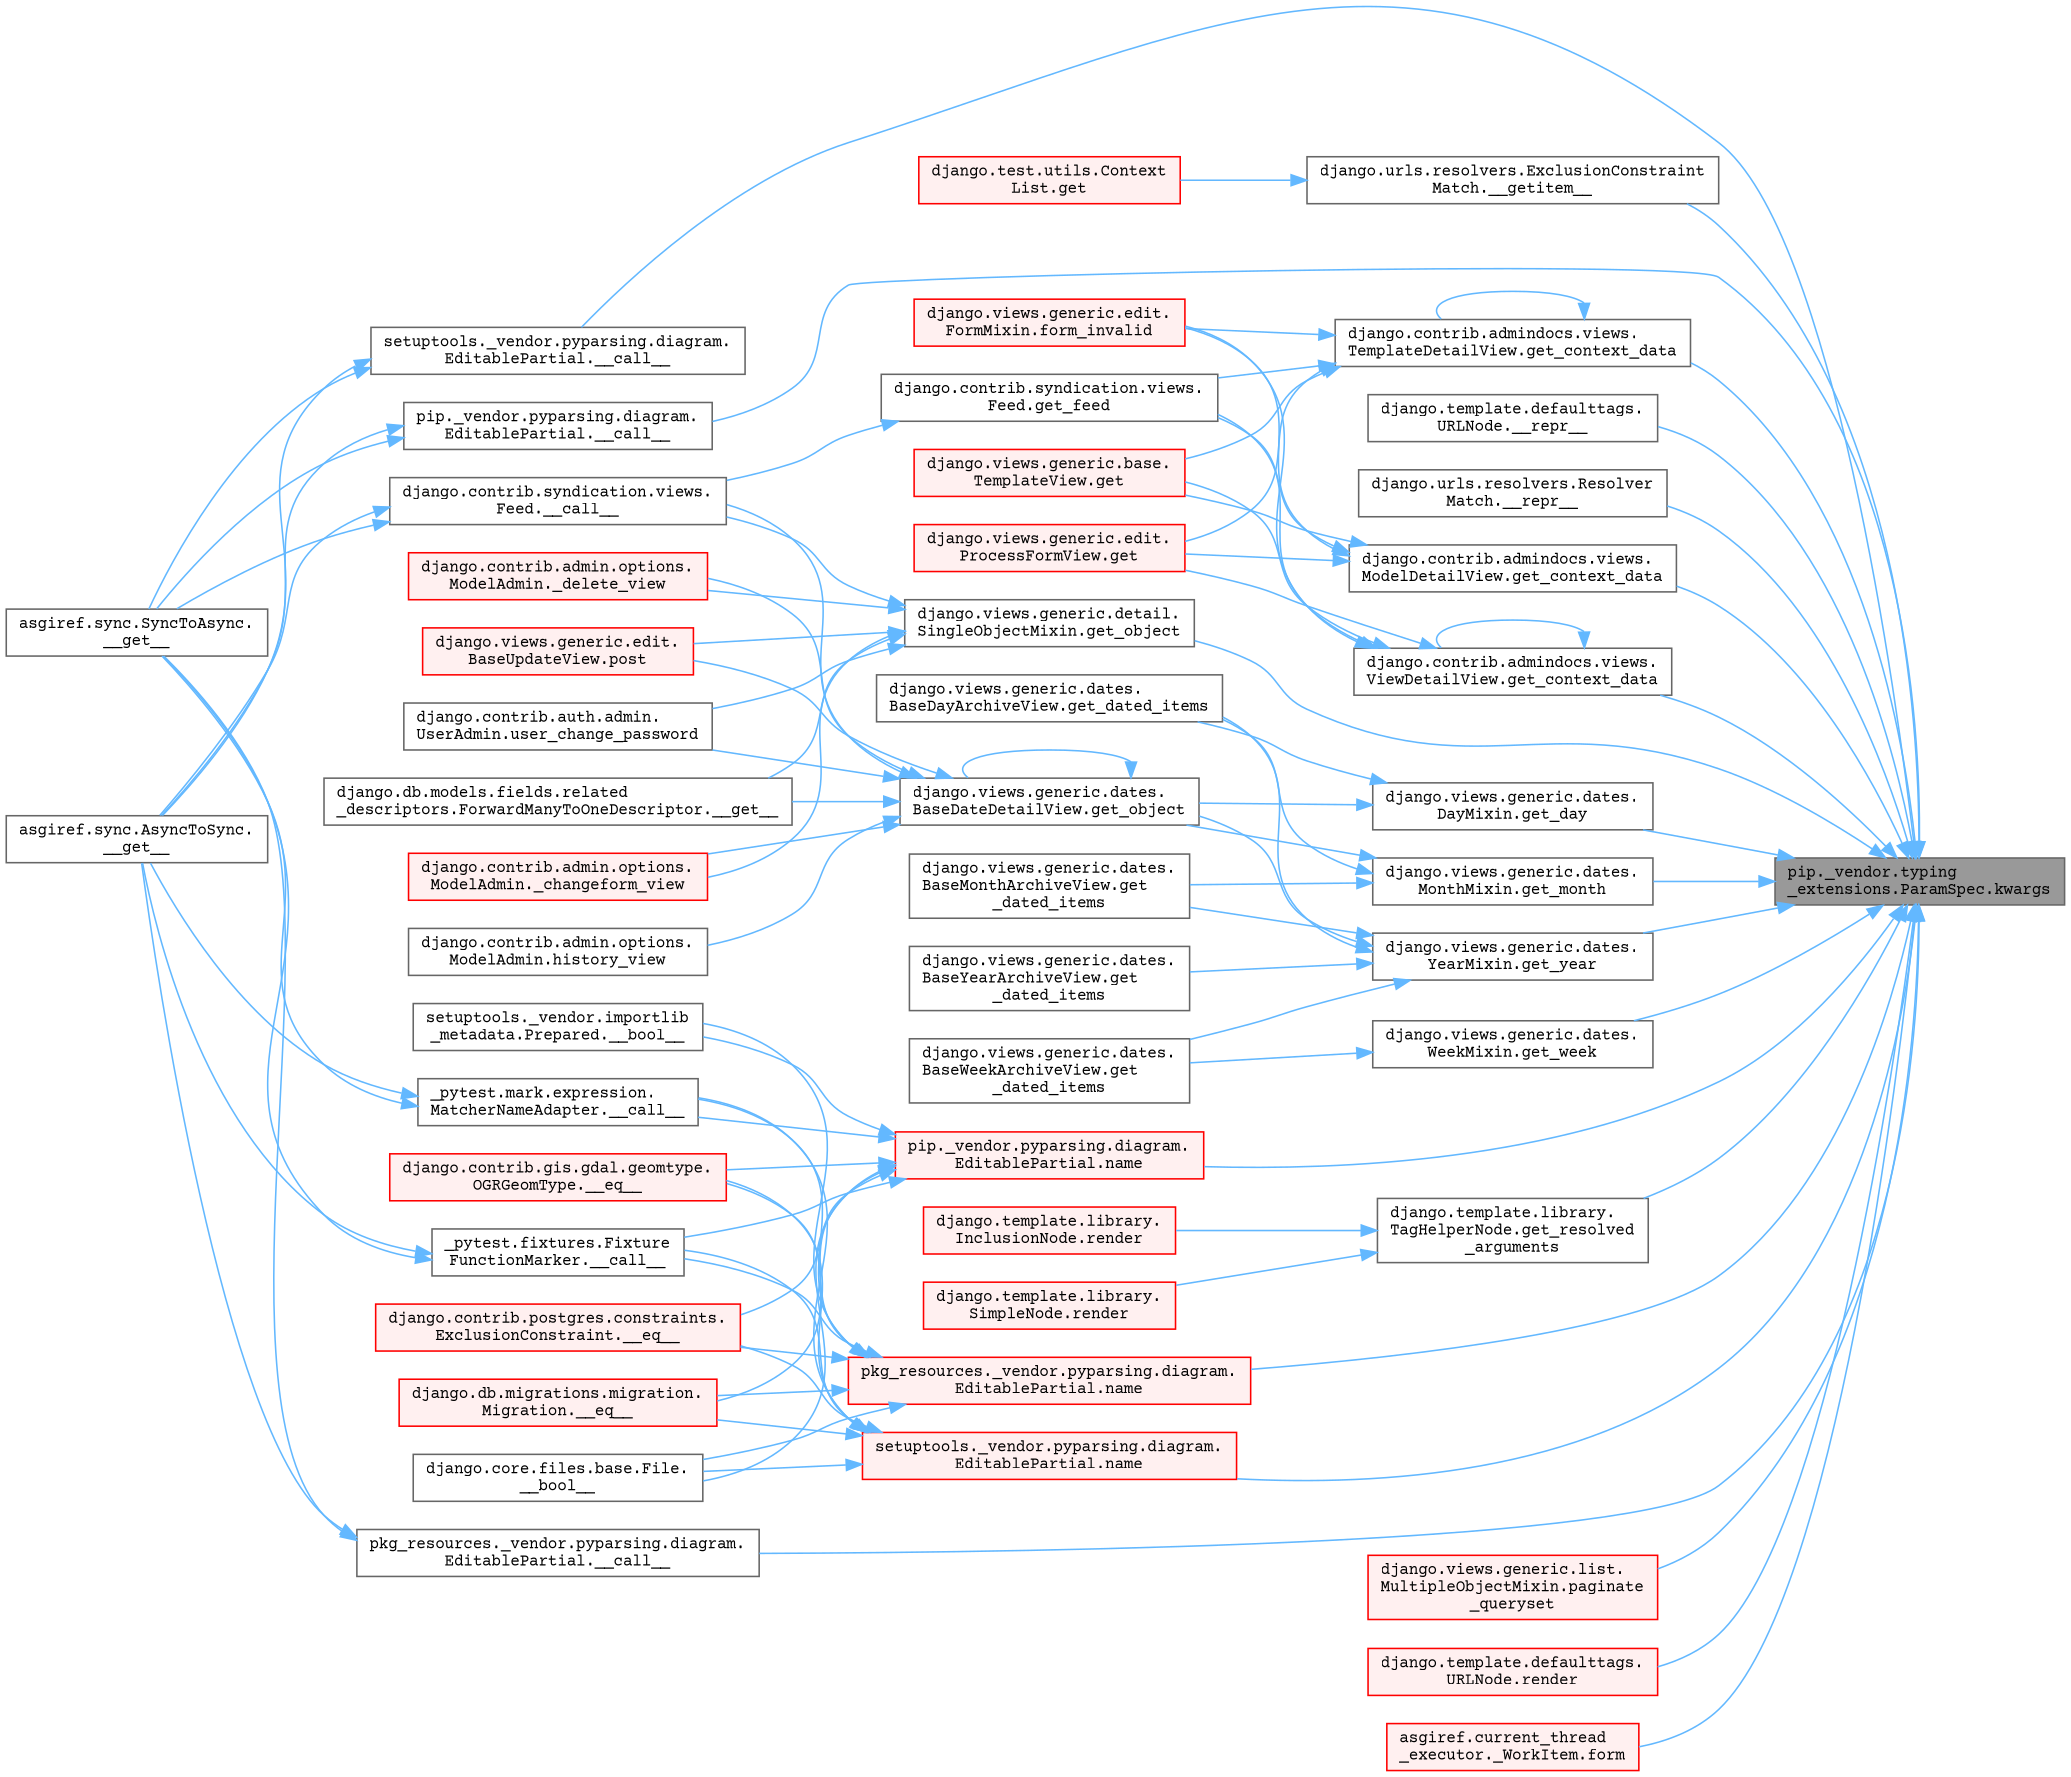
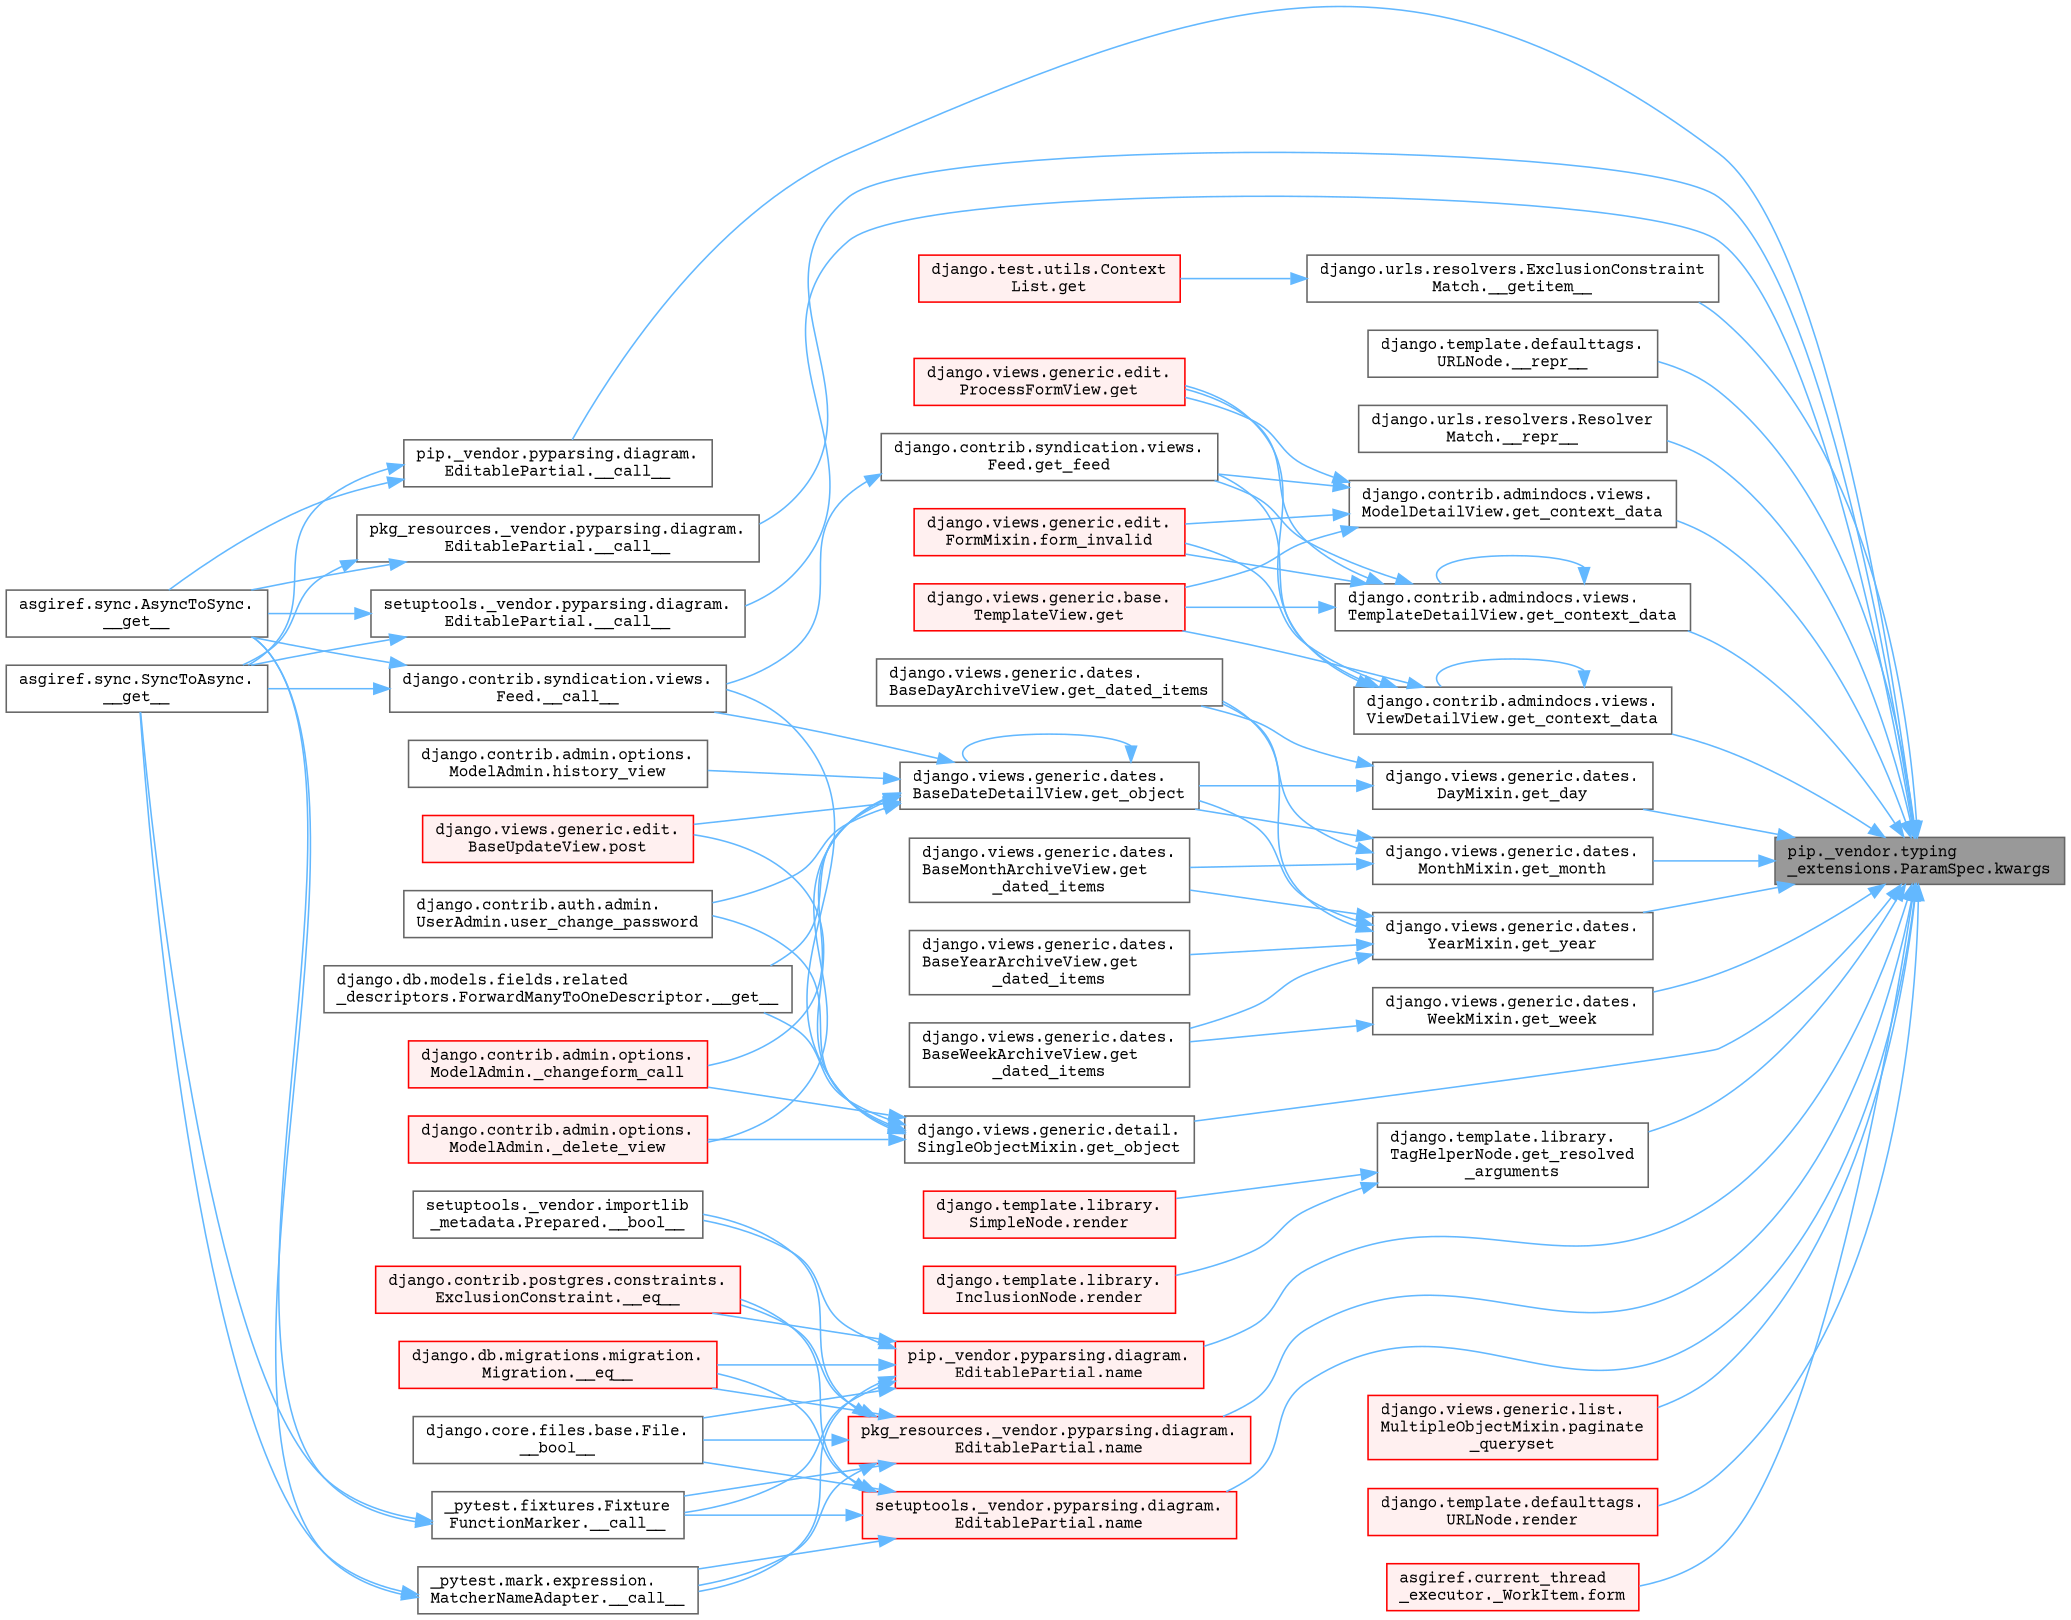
  digraph {
    fontname="Courier Prime"
    rankdir=RL
    node [color=grey40 fillcolor=white fontname="Courier Prime" fontsize=10 shape=box style=filled]
    edge [color=steelblue1 dir=back fontname="Courier Prime" fontsize=10 labelfontname=Helvetica labelfontsize=10 style=solid]
    n1 [color=gray40 fillcolor=grey60 fontcolor=black height=0.2 label="pip._vendor.typing\l_extensions.ParamSpec.kwargs" width=0.4]
    n2 [height=0.2 label="pip._vendor.pyparsing.diagram.\lEditablePartial.__call__" width=0.4]
    n3 [height=0.2 label="pkg_resources._vendor.pyparsing.diagram.\lEditablePartial.__call__" width=0.4]
    n4 [height=0.2 label="setuptools._vendor.pyparsing.diagram.\lEditablePartial.__call__" width=0.4]
    n5 [height=0.2 label="django.urls.resolvers.ExclusionConstraint\lMatch.__getitem__" width=0.4]
    n6 [height=0.2 label="django.template.defaulttags.\lURLNode.__repr__" width=0.4]
    n7 [height=0.2 label="django.urls.resolvers.Resolver\lMatch.__repr__" width=0.4]
    n8 [height=0.2 label="django.contrib.admindocs.views.\lModelDetailView.get_context_data" width=0.4]
    n9 [height=0.2 label="django.contrib.admindocs.views.\lTemplateDetailView.get_context_data" width=0.4]
    n10 [height=0.2 label="django.contrib.admindocs.views.\lViewDetailView.get_context_data" width=0.4]
    n11 [height=0.2 label="django.views.generic.dates.\lDayMixin.get_day" width=0.4]
    n12 [height=0.2 label="django.views.generic.dates.\lMonthMixin.get_month" width=0.4]
    n13 [height=0.2 label="django.views.generic.detail.\lSingleObjectMixin.get_object" width=0.4]
    n14 [height=0.2 label="django.template.library.\lTagHelperNode.get_resolved\l_arguments" width=0.4]
    n15 [height=0.2 label="django.views.generic.dates.\lWeekMixin.get_week" width=0.4]
    n16 [height=0.2 label="django.views.generic.dates.\lYearMixin.get_year" width=0.4]
    n17 [color=red fillcolor="#FFF0F0" height=0.2 label="pip._vendor.pyparsing.diagram.\lEditablePartial.name" width=0.4]
    n18 [color=red fillcolor="#FFF0F0" height=0.2 label="pkg_resources._vendor.pyparsing.diagram.\lEditablePartial.name" width=0.4]
    n19 [color=red fillcolor="#FFF0F0" height=0.2 label="setuptools._vendor.pyparsing.diagram.\lEditablePartial.name" width=0.4]
    n20 [color=red fillcolor="#FFF0F0" height=0.2 label="django.views.generic.list.\lMultipleObjectMixin.paginate\l_queryset" width=0.4]
    n21 [color=red fillcolor="#FFF0F0" height=0.2 label="django.template.defaulttags.\lURLNode.render" width=0.4]
    n22 [color=red fillcolor="#FFF0F0" height=0.2 label="asgiref.current_thread\l_executor._WorkItem.form" width=0.4]
    n23 [height=0.2 label="asgiref.sync.AsyncToSync.\l__get__" width=0.4]
    n24 [height=0.2 label="asgiref.sync.SyncToAsync.\l__get__" width=0.4]
    n25 [color=red fillcolor="#FFF0F0" height=0.2 label="django.test.utils.Context\lList.get" width=0.4]
    n26 [color=red fillcolor="#FFF0F0" height=0.2 label="django.views.generic.edit.\lFormMixin.form_invalid" width=0.4]
    n27 [color=red fillcolor="#FFF0F0" height=0.2 label="django.views.generic.base.\lTemplateView.get" width=0.4]
    n28 [color=red fillcolor="#FFF0F0" height=0.2 label="django.views.generic.edit.\lProcessFormView.get" width=0.4]
    n29 [height=0.2 label="django.contrib.syndication.views.\lFeed.get_feed" width=0.4]
    n30 [height=0.2 label="django.views.generic.dates.\lBaseDayArchiveView.get_dated_items" width=0.4]
    n31 [height=0.2 label="django.views.generic.dates.\lBaseDateDetailView.get_object" width=0.4]
    n32 [height=0.2 label="django.views.generic.dates.\lBaseMonthArchiveView.get\l_dated_items" width=0.4]
    n33 [height=0.2 label="django.contrib.syndication.views.\lFeed.__call__" width=0.4]
    n34 [height=0.2 label="django.db.models.fields.related\l_descriptors.ForwardManyToOneDescriptor.__get__" width=0.4]
-   n35 [color=red fillcolor="#FFF0F0" height=0.2 label="django.contrib.admin.options.\lModelAdmin._changeform_view" width=0.4]
+   n35 [color=red fillcolor="#FFF0F0" height=0.2 label="django.contrib.admin.options.\lModelAdmin._changeform_call" width=0.4]
    n36 [color=red fillcolor="#FFF0F0" height=0.2 label="django.contrib.admin.options.\lModelAdmin._delete_view" width=0.4]
    n37 [color=red fillcolor="#FFF0F0" height=0.2 label="django.views.generic.edit.\lBaseUpdateView.post" width=0.4]
    n38 [height=0.2 label="django.contrib.auth.admin.\lUserAdmin.user_change_password" width=0.4]
    n39 [color=red fillcolor="#FFF0F0" height=0.2 label="django.template.library.\lInclusionNode.render" width=0.4]
    n40 [color=red fillcolor="#FFF0F0" height=0.2 label="django.template.library.\lSimpleNode.render" width=0.4]
    n41 [height=0.2 label="django.views.generic.dates.\lBaseWeekArchiveView.get\l_dated_items" width=0.4]
    n42 [height=0.2 label="django.views.generic.dates.\lBaseYearArchiveView.get\l_dated_items" width=0.4]
    n43 [height=0.2 label="django.core.files.base.File.\l__bool__" width=0.4]
    n44 [height=0.2 label="setuptools._vendor.importlib\l_metadata.Prepared.__bool__" width=0.4]
    n45 [height=0.2 label="_pytest.fixtures.Fixture\lFunctionMarker.__call__" width=0.4]
    n46 [height=0.2 label="_pytest.mark.expression.\lMatcherNameAdapter.__call__" width=0.4]
-   n47 [color=red fillcolor="#FFF0F0" height=0.2 label="django.contrib.gis.gdal.geomtype.\lOGRGeomType.__eq__" width=0.4]
    n48 [color=red fillcolor="#FFF0F0" height=0.2 label="django.contrib.postgres.constraints.\lExclusionConstraint.__eq__" width=0.4]
    n49 [color=red fillcolor="#FFF0F0" height=0.2 label="django.db.migrations.migration.\lMigration.__eq__" width=0.4]
    n50 [height=0.2 label="django.contrib.admin.options.\lModelAdmin.history_view" width=0.4]
    n1 -> n2
    n1 -> n3
    n1 -> n4
    n1 -> n5
    n1 -> n6
    n1 -> n7
    n1 -> n8
    n1 -> n9
    n1 -> n10
    n1 -> n11
    n1 -> n12
    n1 -> n13
    n1 -> n14
    n1 -> n15
    n1 -> n16
    n1 -> n17
    n1 -> n18
    n1 -> n19
    n1 -> n20
    n1 -> n21
    n1 -> n22
    n2 -> n23
    n2 -> n24
    n3 -> n23
    n3 -> n24
    n4 -> n23
    n4 -> n24
    n5 -> n25
    n8 -> n26
    n8 -> n27
    n8 -> n28
    n8 -> n29
    n9 -> n9
    n9 -> n26
    n9 -> n27
    n9 -> n28
    n9 -> n29
    n10 -> n10
    n10 -> n26
    n10 -> n27
    n10 -> n28
    n10 -> n29
    n11 -> n30
    n11 -> n31
    n12 -> n30
    n12 -> n31
    n12 -> n32
    n13 -> n33
    n13 -> n34
    n13 -> n35
    n13 -> n36
    n13 -> n37
    n13 -> n38
    n14 -> n39
    n14 -> n40
    n15 -> n41
    n16 -> n30
    n16 -> n31
    n16 -> n32
    n16 -> n41
    n16 -> n42
    n17 -> n43
    n17 -> n44
    n17 -> n45
    n17 -> n46
-   n17 -> n47
    n17 -> n48
    n17 -> n49
    n18 -> n43
    n18 -> n44
    n18 -> n45
    n18 -> n46
-   n18 -> n47
    n18 -> n48
    n18 -> n49
    n19 -> n43
    n19 -> n45
    n19 -> n46
-   n19 -> n47
    n19 -> n48
    n19 -> n49
    n29 -> n33
    n31 -> n31
    n31 -> n33
    n31 -> n34
    n31 -> n35
    n31 -> n36
    n31 -> n37
    n31 -> n38
    n31 -> n50
    n33 -> n23
    n33 -> n24
    n45 -> n23
    n45 -> n24
    n46 -> n23
    n46 -> n24
  }
